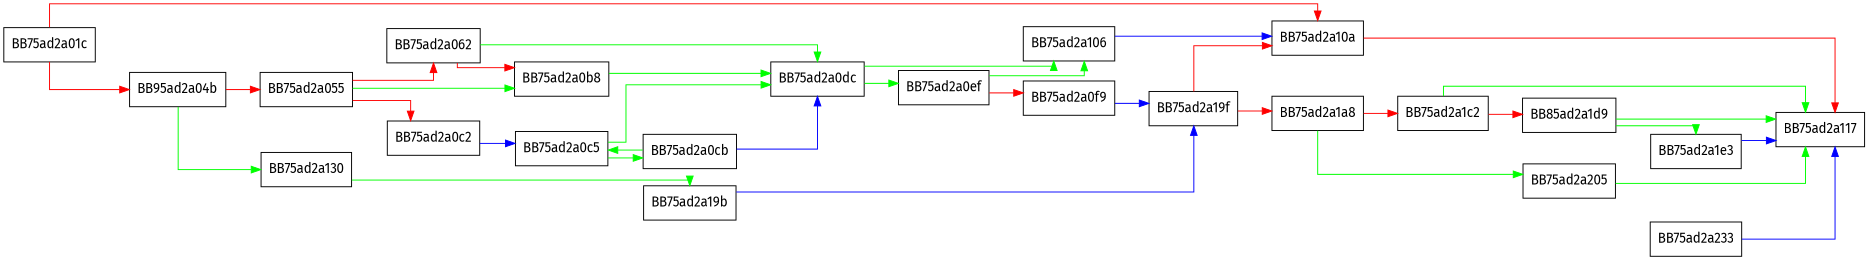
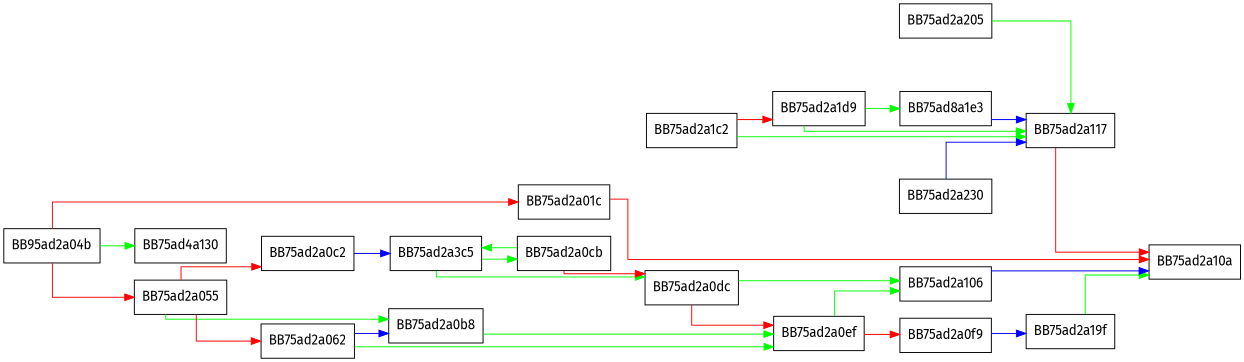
  digraph {
    fontname="Fira Sans"
    rankdir=LR
    splines=ortho
    node [fontname="Fira Sans" shape=box]
    edge [color=green fontname="Fira Sans"]
    BB75ad2a01c
    BB75ad2a10a
    n3 [label=BB95ad2a04b]
    BB75ad2a117
-   BB75ad2a130
+   BB75ad2a130 [label=BB75ad4a130]
    BB75ad2a055
-   BB75ad2a19b
    BB75ad2a0b8
    BB75ad2a062
    BB75ad2a0c2
    BB75ad2a19f
    BB75ad2a0dc
    BB75ad2a0ef
    BB75ad2a106
-   BB75ad2a0c5
+   BB75ad2a0c5 [label=BB75ad2a3c5]
    BB75ad2a0f9
    BB75ad2a0cb
-   BB75ad2a1a8
    BB75ad2a205
    BB75ad2a1c2
-   BB75ad2a1d9 [label=BB85ad2a1d9]
-   BB75ad2a1e3
-   BB75ad2a233
+   BB75ad2a1d9
+   BB75ad2a1e3 [label=BB75ad8a1e3]
+   BB75ad2a233 [label=BB75ad2a230]
    BB75ad2a01c -> BB75ad2a10a [color=red]
-   BB75ad2a01c -> n3 [color=red]
-   BB75ad2a10a -> BB75ad2a117 [color=red]
+   n3 -> BB75ad2a01c [color=red]
+   BB75ad2a117 -> BB75ad2a10a [color=red]
    n3 -> BB75ad2a130
    n3 -> BB75ad2a055 [color=red]
-   BB75ad2a130 -> BB75ad2a19b
    BB75ad2a055 -> BB75ad2a0b8
    BB75ad2a055 -> BB75ad2a062 [color=red]
    BB75ad2a055 -> BB75ad2a0c2 [color=red]
-   BB75ad2a19b -> BB75ad2a19f [color=blue]
-   BB75ad2a0b8 -> BB75ad2a0dc
-   BB75ad2a062 -> BB75ad2a0b8 [color=red]
-   BB75ad2a062 -> BB75ad2a0dc
+   BB75ad2a0b8 -> BB75ad2a0ef
+   BB75ad2a062 -> BB75ad2a0b8 [color=blue]
+   BB75ad2a062 -> BB75ad2a0ef
    BB75ad2a0c2 -> BB75ad2a0c5 [color=blue]
-   BB75ad2a19f -> BB75ad2a10a [color=red]
-   BB75ad2a19f -> BB75ad2a1a8 [color=red]
-   BB75ad2a0dc -> BB75ad2a0ef
+   BB75ad2a19f -> BB75ad2a10a
+   BB75ad2a0dc -> BB75ad2a0ef [color=red]
    BB75ad2a0dc -> BB75ad2a106
    BB75ad2a0ef -> BB75ad2a106
    BB75ad2a0ef -> BB75ad2a0f9 [color=red]
    BB75ad2a106 -> BB75ad2a10a [color=blue]
    BB75ad2a0c5 -> BB75ad2a0dc
    BB75ad2a0c5 -> BB75ad2a0cb
    BB75ad2a0f9 -> BB75ad2a19f [color=blue]
-   BB75ad2a0cb -> BB75ad2a0dc [color=blue]
+   BB75ad2a0cb -> BB75ad2a0dc [color=red]
    BB75ad2a0cb -> BB75ad2a0c5
-   BB75ad2a1a8 -> BB75ad2a205
-   BB75ad2a1a8 -> BB75ad2a1c2 [color=red]
    BB75ad2a205 -> BB75ad2a117
    BB75ad2a1c2 -> BB75ad2a117
    BB75ad2a1c2 -> BB75ad2a1d9 [color=red]
    BB75ad2a1d9 -> BB75ad2a117
    BB75ad2a1d9 -> BB75ad2a1e3
    BB75ad2a1e3 -> BB75ad2a117 [color=blue]
    BB75ad2a233 -> BB75ad2a117 [color=blue]
  }
